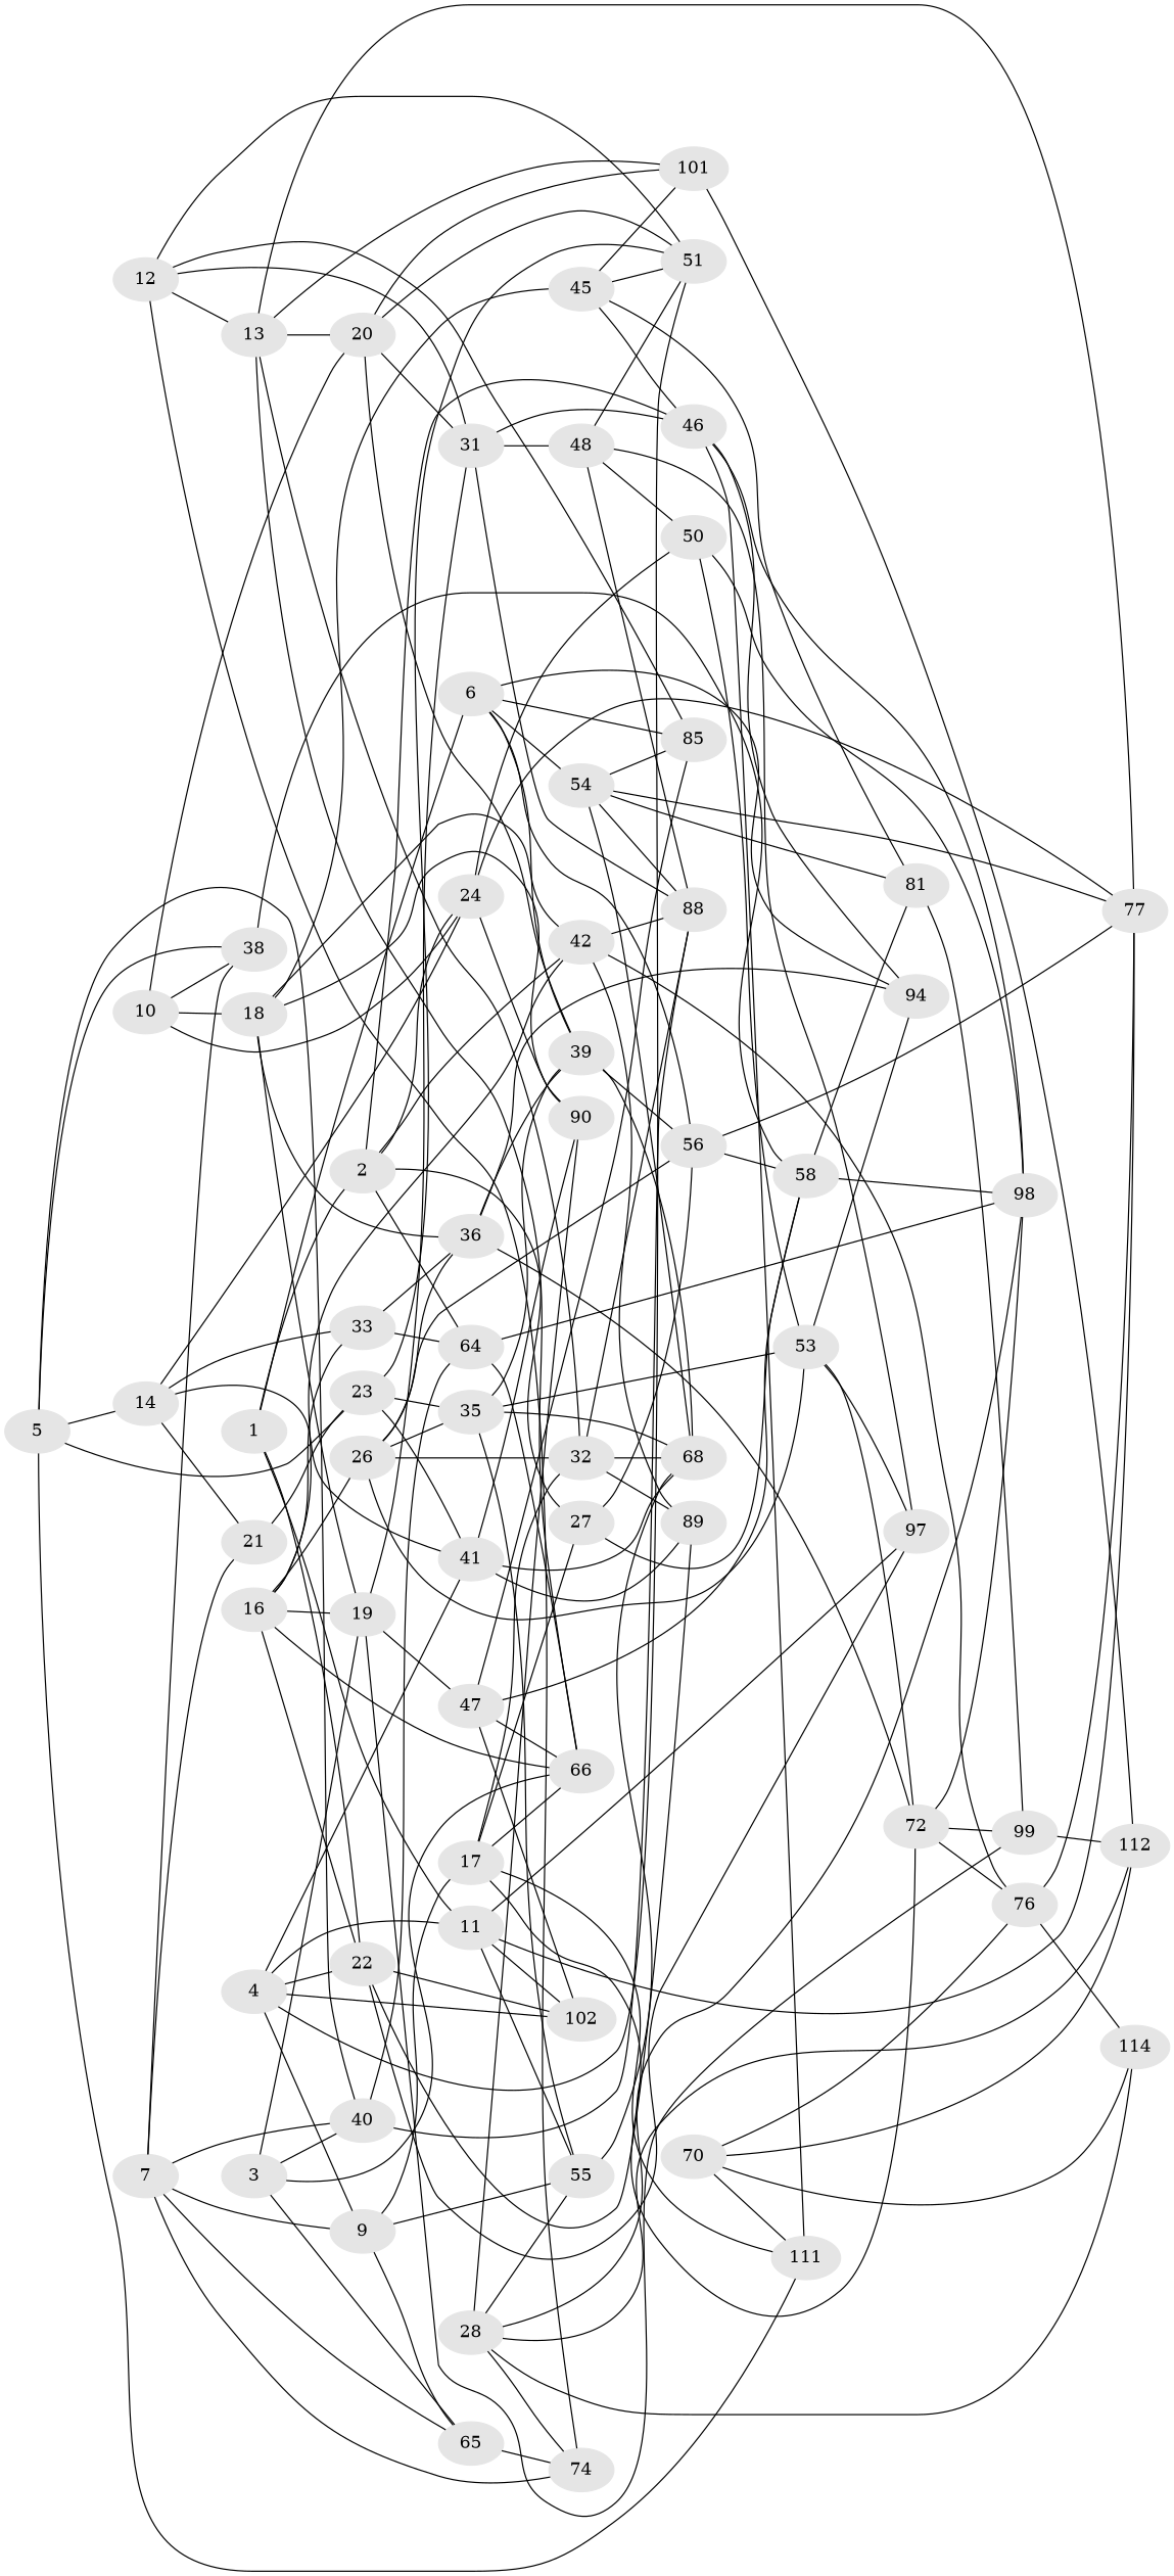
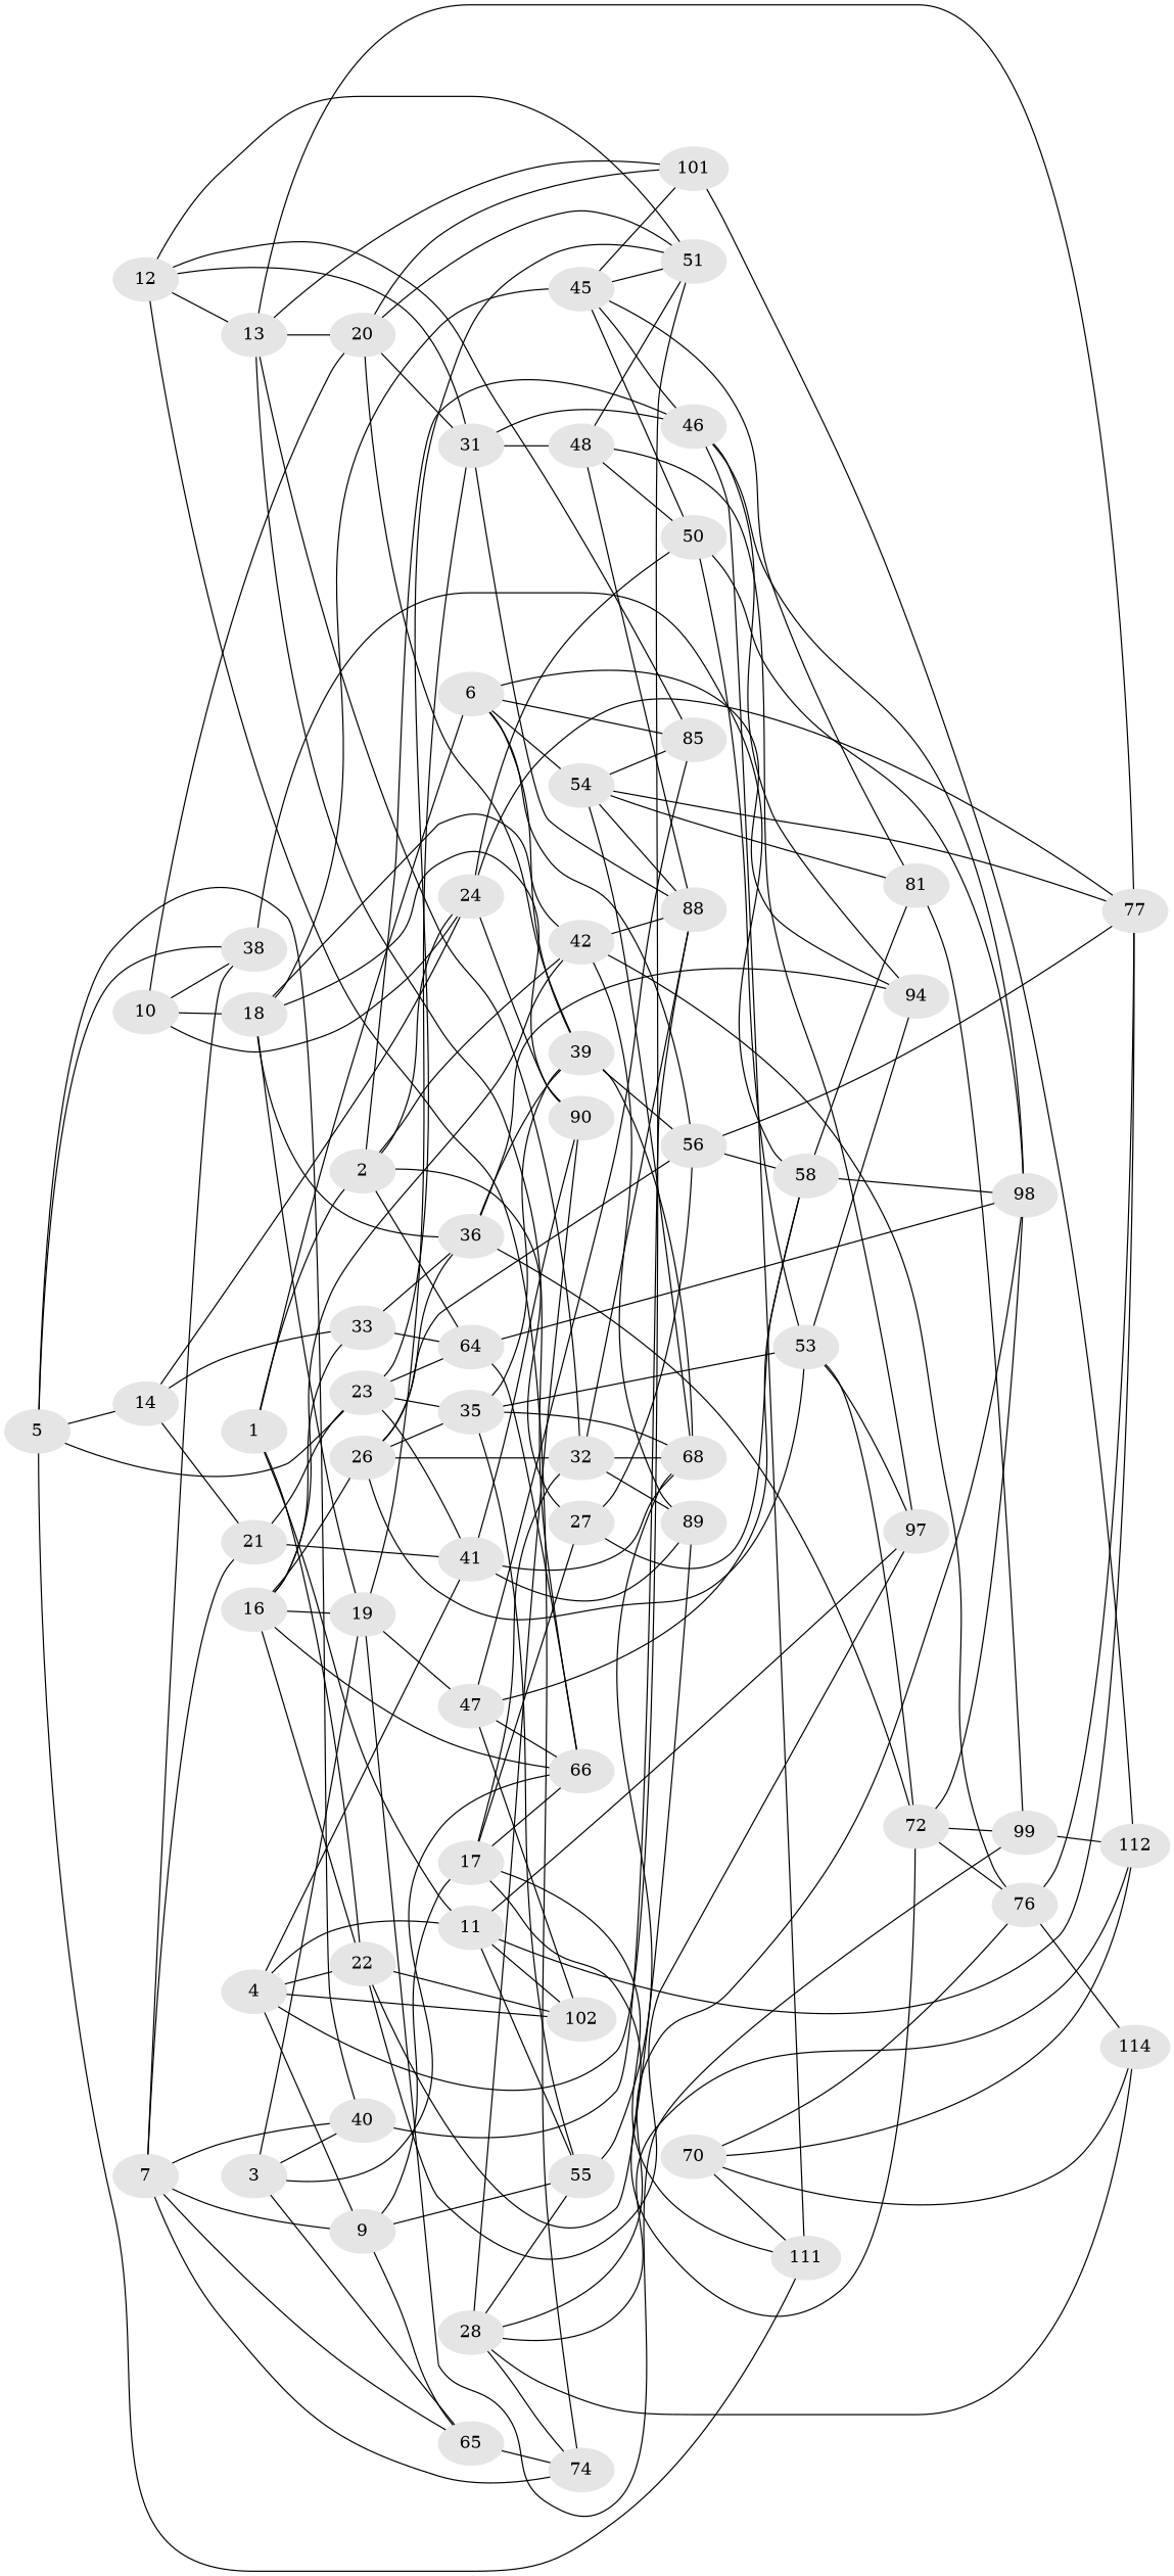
  graph {
    rankdir=LR
    node [color=gray90 style=filled]
    2 [super="+104"]
    24 [super="+34"]
    27
    42 [super="+92"]
    46 [super="+69"]
    64 [super="+67"]
    1
    6 [super="+44"]
    11 [super="+15"]
    22 [super="+29"]
    39 [super="+61"]
    54 [super="+63"]
    56 [super="+57"]
    85
    94
    102
    55 [super="+62"]
    77 [super="+110"]
    97
    89
    90
    50
    58 [super="+113"]
    88 [super="+96"]
    76 [super="+93"]
    111
    98 [super="+107"]
    66 [super="+71"]
    19 [super="+25"]
    31 [super="+73"]
    47 [super="+109"]
    99
    3
    40 [super="+43"]
    65
    74
    4 [super="+8"]
    9 [super="+82"]
    41 [super="+100"]
    51 [super="+52"]
    17 [super="+30"]
    68 [super="+103"]
    5 [super="+84"]
    14 [super="+59"]
    23 [super="+75"]
    38
    21
    33
    35 [super="+115"]
    81
    7 [super="+78"]
    32 [super="+87"]
    72 [super="+79"]
    18 [super="+49"]
    36 [super="+108"]
    45 [super="+80"]
    10
    20 [super="+86"]
    101
    12 [super="+106"]
    13 [super="+37"]
    48 [super="+105"]
    112
    16 [super="+83"]
    26 [super="+91"]
    53 [super="+60"]
    28 [super="+95"]
    114
    70
    2 -- 24
    2 -- 27
    2 -- 42
    2 -- 46
    2 -- 64
    24 -- 77
    24 -- 90
    24 -- 50
    27 -- 56
    27 -- 58
    42 -- 89
    42 -- 88
    42 -- 76
    46 -- 94
    46 -- 111
    46 -- 98
    64 -- 98
    64 -- 66
    1 -- 2
    1 -- 6
    1 -- 11
    1 -- 22
    6 -- 39
    6 -- 54
    6 -- 56
    6 -- 85
    6 -- 94
    11 -- 102
    11 -- 55
    11 -- 77
    11 -- 97
    22 -- 102
    22 -- 97
    22 -- 89
    39 -- 56
    39 -- 68
    54 -- 85
    54 -- 77
    54 -- 88
    54 -- 68
    54 -- 81
    56 -- 77
    56 -- 58
    55 -- 68
    50 -- 98
    50 -- 53
    58 -- 98
    58 -- 81
    76 -- 77
    76 -- 114 [weight=2]
    19 -- 31
    19 -- 47
    19 -- 99
    31 -- 46
    31 -- 88
    31 -- 48
    47 -- 85
    47 -- 102
    47 -- 58
    47 -- 66
    99 -- 112
    3 -- 66
    3 -- 19
    3 -- 40
    3 -- 65
-   40 -- 64 [weight=2]
+   23 -- 64 [weight=2]
    40 -- 88
    65 -- 74
    4 -- 11
    4 -- 22
    4 -- 102
    4 -- 9
    4 -- 41
    4 -- 51
    9 -- 55 [weight=2]
    9 -- 65
    9 -- 17
    41 -- 89
    41 -- 90
    41 -- 68
    17 -- 27
    17 -- 111
    17 -- 66
    17 -- 32
    17 -- 72
    5 -- 111
    5 -- 40
    5 -- 14
    5 -- 23 [weight=2]
    5 -- 38
    14 -- 24
-   14 -- 41
+   21 -- 41
    14 -- 21 [weight=2]
    14 -- 33
    23 -- 41
    23 -- 51
    23 -- 35
    38 -- 58
    21 -- 23
    33 -- 64
    33 -- 36
    35 -- 39
    35 -- 55
    35 -- 68
    35 -- 53
    81 -- 99
    7 -- 40
    7 -- 65
    7 -- 74
    7 -- 9
    7 -- 38
    7 -- 21
    32 -- 89
    32 -- 88
    32 -- 68
    72 -- 76
    72 -- 98
    72 -- 99
    18 -- 42
    18 -- 90
    18 -- 19
    18 -- 36
    18 -- 45
    36 -- 39
    36 -- 94
    36 -- 72
    45 -- 46
+   45 -- 50
    45 -- 51
    45 -- 81
    45 -- 101
    10 -- 24
    10 -- 38
    10 -- 18
    10 -- 20
    20 -- 39
    20 -- 31
    20 -- 51
    20 -- 101
    101 -- 112
    12 -- 85
    12 -- 31
    12 -- 74
    12 -- 51
    12 -- 13
    13 -- 77
    13 -- 66
    13 -- 32
    13 -- 20
    13 -- 101
    48 -- 97
    48 -- 50
    48 -- 88
    48 -- 51
    16 -- 42
    16 -- 22
    16 -- 66
    16 -- 19
    16 -- 33
    16 -- 26
    26 -- 56
    26 -- 35
    26 -- 32
    26 -- 36
    26 -- 53
    53 -- 94
    53 -- 97
    53 -- 72
    28 -- 55
    28 -- 90
    28 -- 98
    28 -- 74
    28 -- 112
    28 -- 114
    70 -- 76
    70 -- 111
    70 -- 112
    70 -- 114
  }
